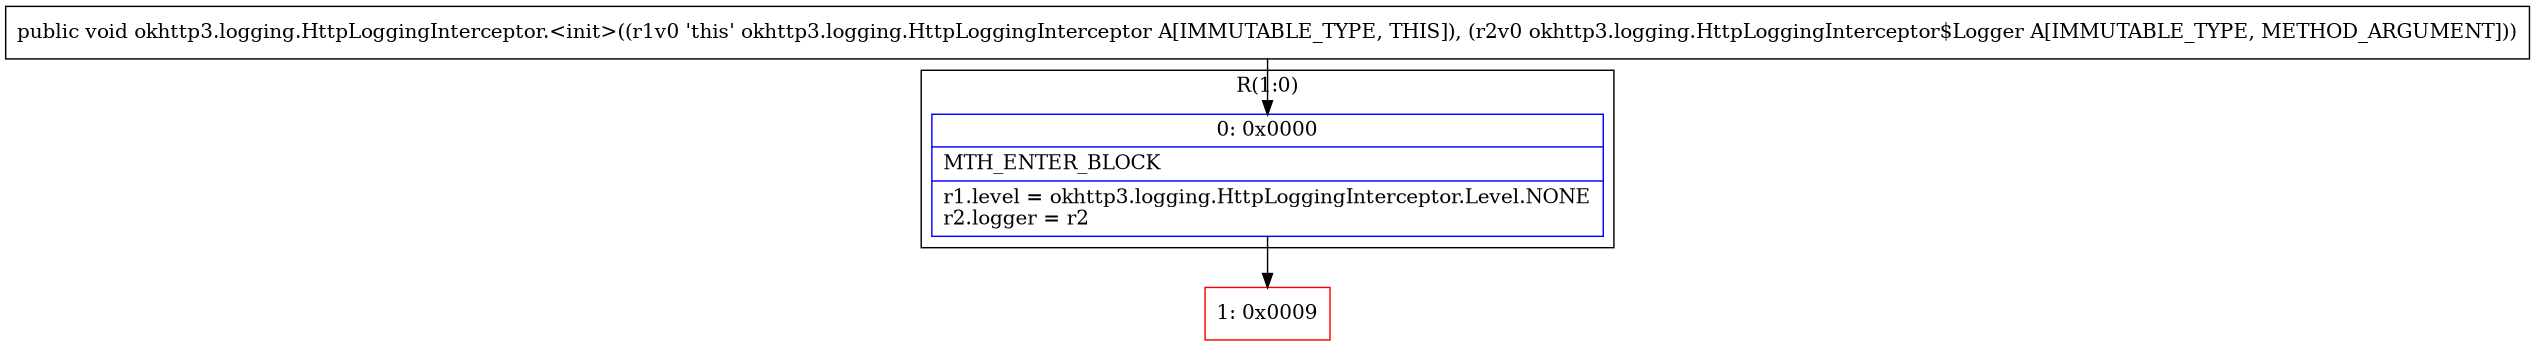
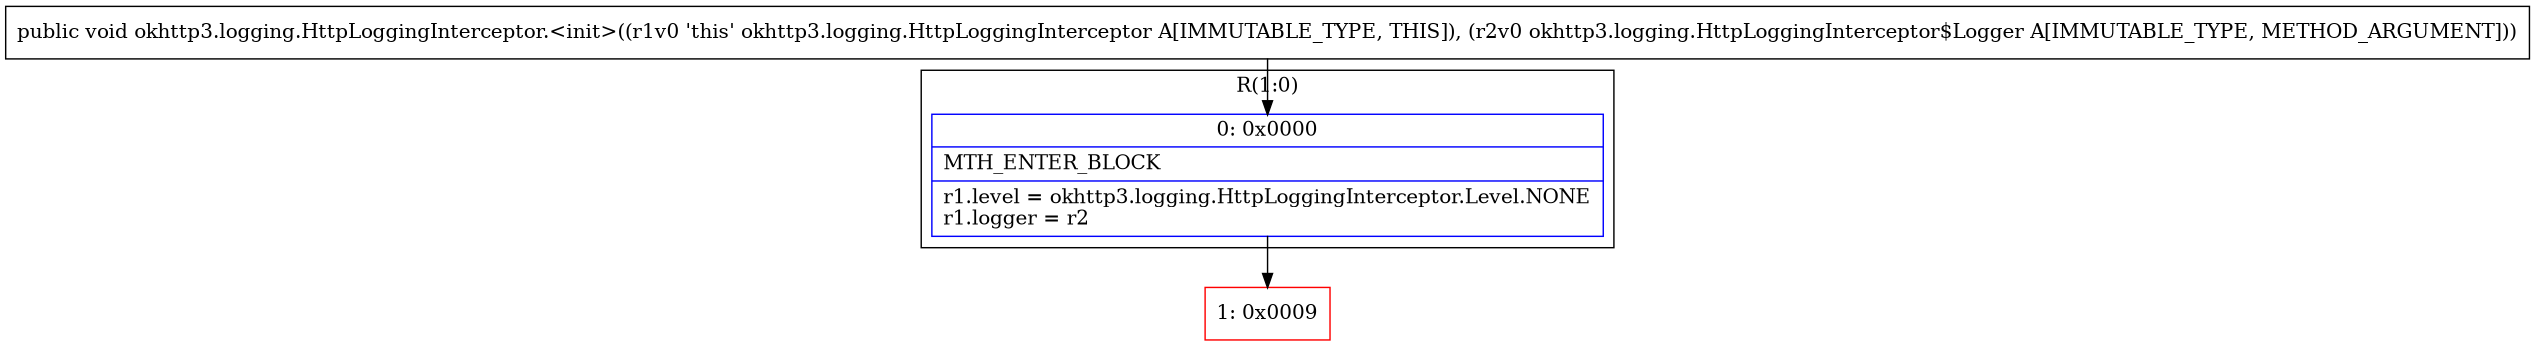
  digraph {
    node [shape=record]
-   n1 [color=blue label="{0\:\ 0x0000|MTH_ENTER_BLOCK\l|r1.level = okhttp3.logging.HttpLoggingInterceptor.Level.NONE\lr2.logger = r2\l}"]
+   n1 [color=blue label="{0\:\ 0x0000|MTH_ENTER_BLOCK\l|r1.level = okhttp3.logging.HttpLoggingInterceptor.Level.NONE\lr1.logger = r2\l}"]
    n2 [color=red label="{1\:\ 0x0009}"]
    n3 [label="{public void okhttp3.logging.HttpLoggingInterceptor.\<init\>((r1v0 'this' okhttp3.logging.HttpLoggingInterceptor A[IMMUTABLE_TYPE, THIS]), (r2v0 okhttp3.logging.HttpLoggingInterceptor$Logger A[IMMUTABLE_TYPE, METHOD_ARGUMENT])) }"]
    subgraph cluster_1 {
      label="R(1:0)"
      n1
    }
    n1 -> n2
    n3 -> n1
  }
